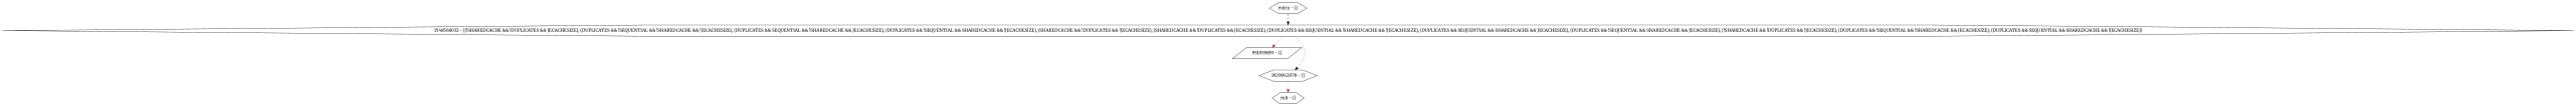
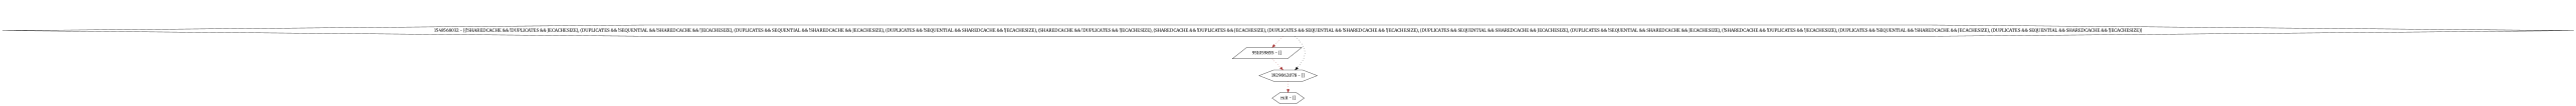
  digraph {
    fontname=Merriweather
    node [fontname=Merriweather shape=hexagon]
    edge [color=brown fontname=Merriweather style=dotted]
-   n1 [label="entry - []"]
    n2 [label="1548568032 - [(!SHAREDCACHE && !DUPLICATES && JECACHESIZE), (DUPLICATES && !SEQUENTIAL && !SHAREDCACHE && !JECACHESIZE), (DUPLICATES && SEQUENTIAL && !SHAREDCACHE && JECACHESIZE), (DUPLICATES && !SEQUENTIAL && SHAREDCACHE && !JECACHESIZE), (SHAREDCACHE && !DUPLICATES && !JECACHESIZE), (SHAREDCACHE && !DUPLICATES && JECACHESIZE), (DUPLICATES && SEQUENTIAL && !SHAREDCACHE && !JECACHESIZE), (DUPLICATES && SEQUENTIAL && SHAREDCACHE && JECACHESIZE), (DUPLICATES && !SEQUENTIAL && SHAREDCACHE && JECACHESIZE), (!SHAREDCACHE && !DUPLICATES && !JECACHESIZE), (DUPLICATES && !SEQUENTIAL && !SHAREDCACHE && JECACHESIZE), (DUPLICATES && SEQUENTIAL && SHAREDCACHE && !JECACHESIZE)]"]
    n3 [label="951059855 - []" shape=parallelogram]
    n4 [label="1929062078 - []"]
    n5 [label="exit - []"]
-   n1 -> n2 [color=black style=dashed]
    n2 -> n3
    n2 -> n4 [color=black]
+   n3 -> n4
    n4 -> n5
  }
